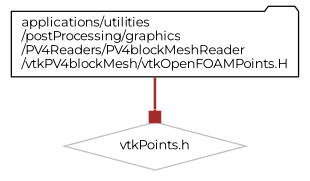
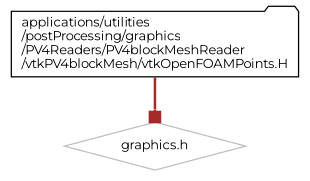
  digraph {
    fontname=Montserrat
    node [fillcolor=white fontname=Montserrat fontsize=10 style=filled]
    n1 [color=black fontcolor=black height=0.2 label="applications/utilities\l/postProcessing/graphics\l/PV4Readers/PV4blockMeshReader\l/vtkPV4blockMesh/vtkOpenFOAMPoints.H" shape=folder width=0.4]
-   n2 [color=grey75 height=0.2 label="vtkPoints.h" shape=diamond width=0.4]
+   n2 [color=grey75 height=0.2 label="graphics.h" shape=diamond width=0.4]
    n1 -> n2 [color=brown fontname=Montserrat fontsize=10 labelfontname=FreeSans labelfontsize=10 style=bold arrowhead=box]
  }
